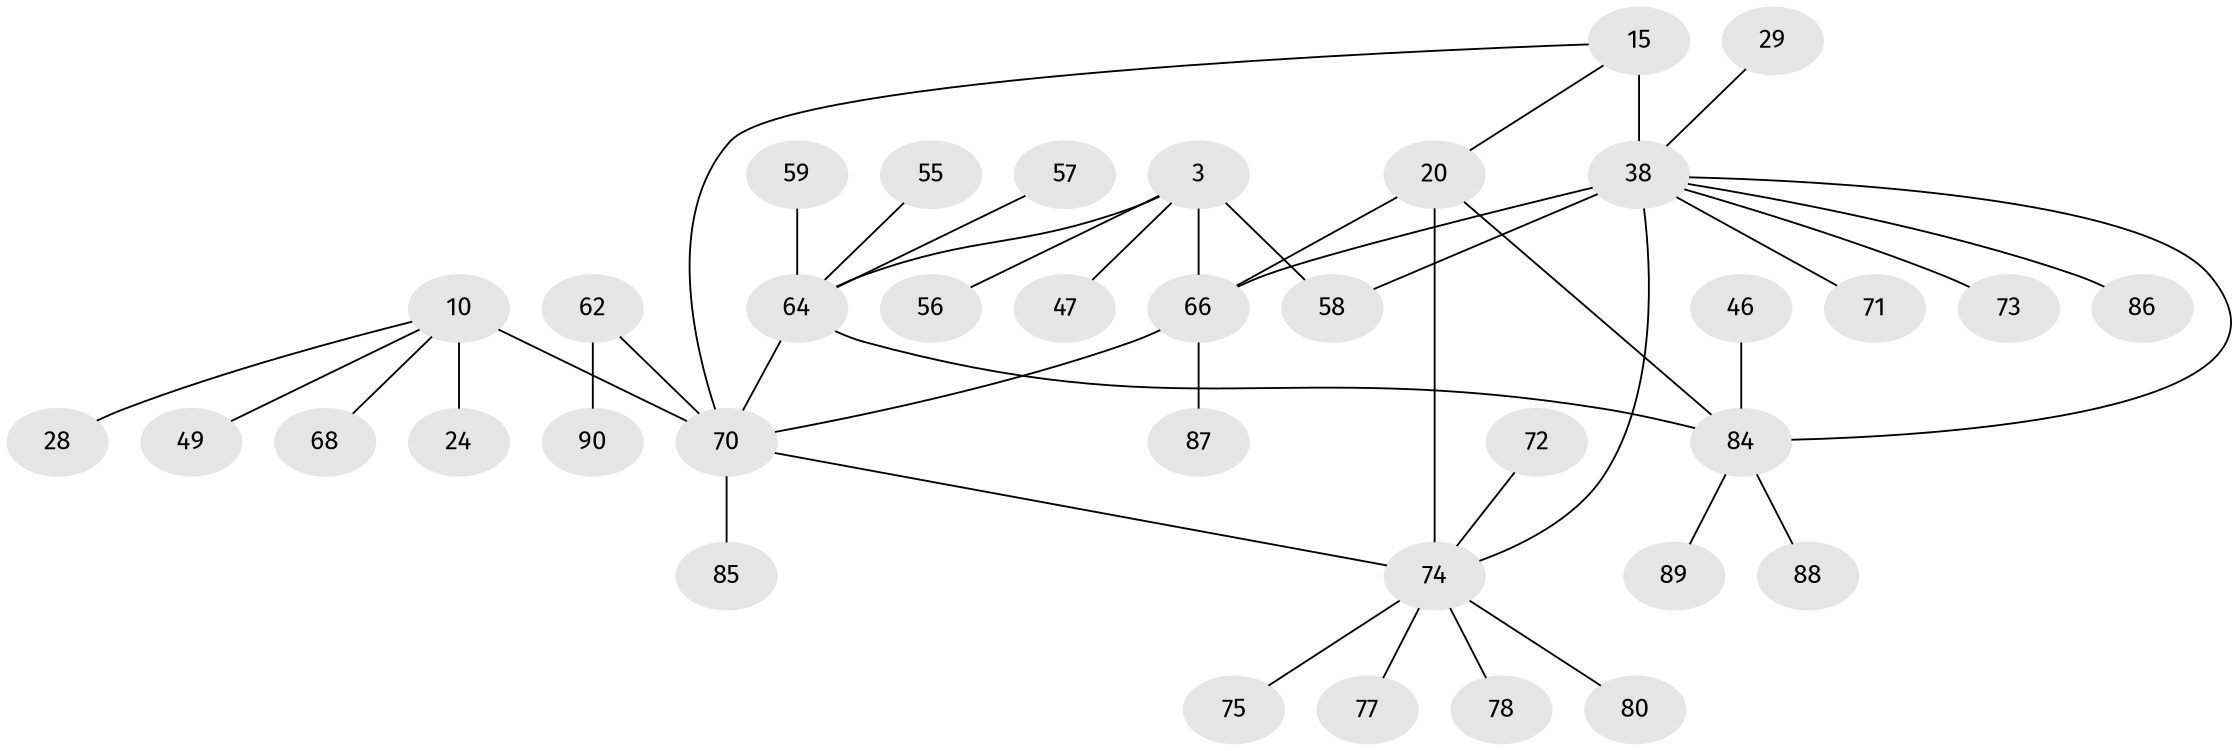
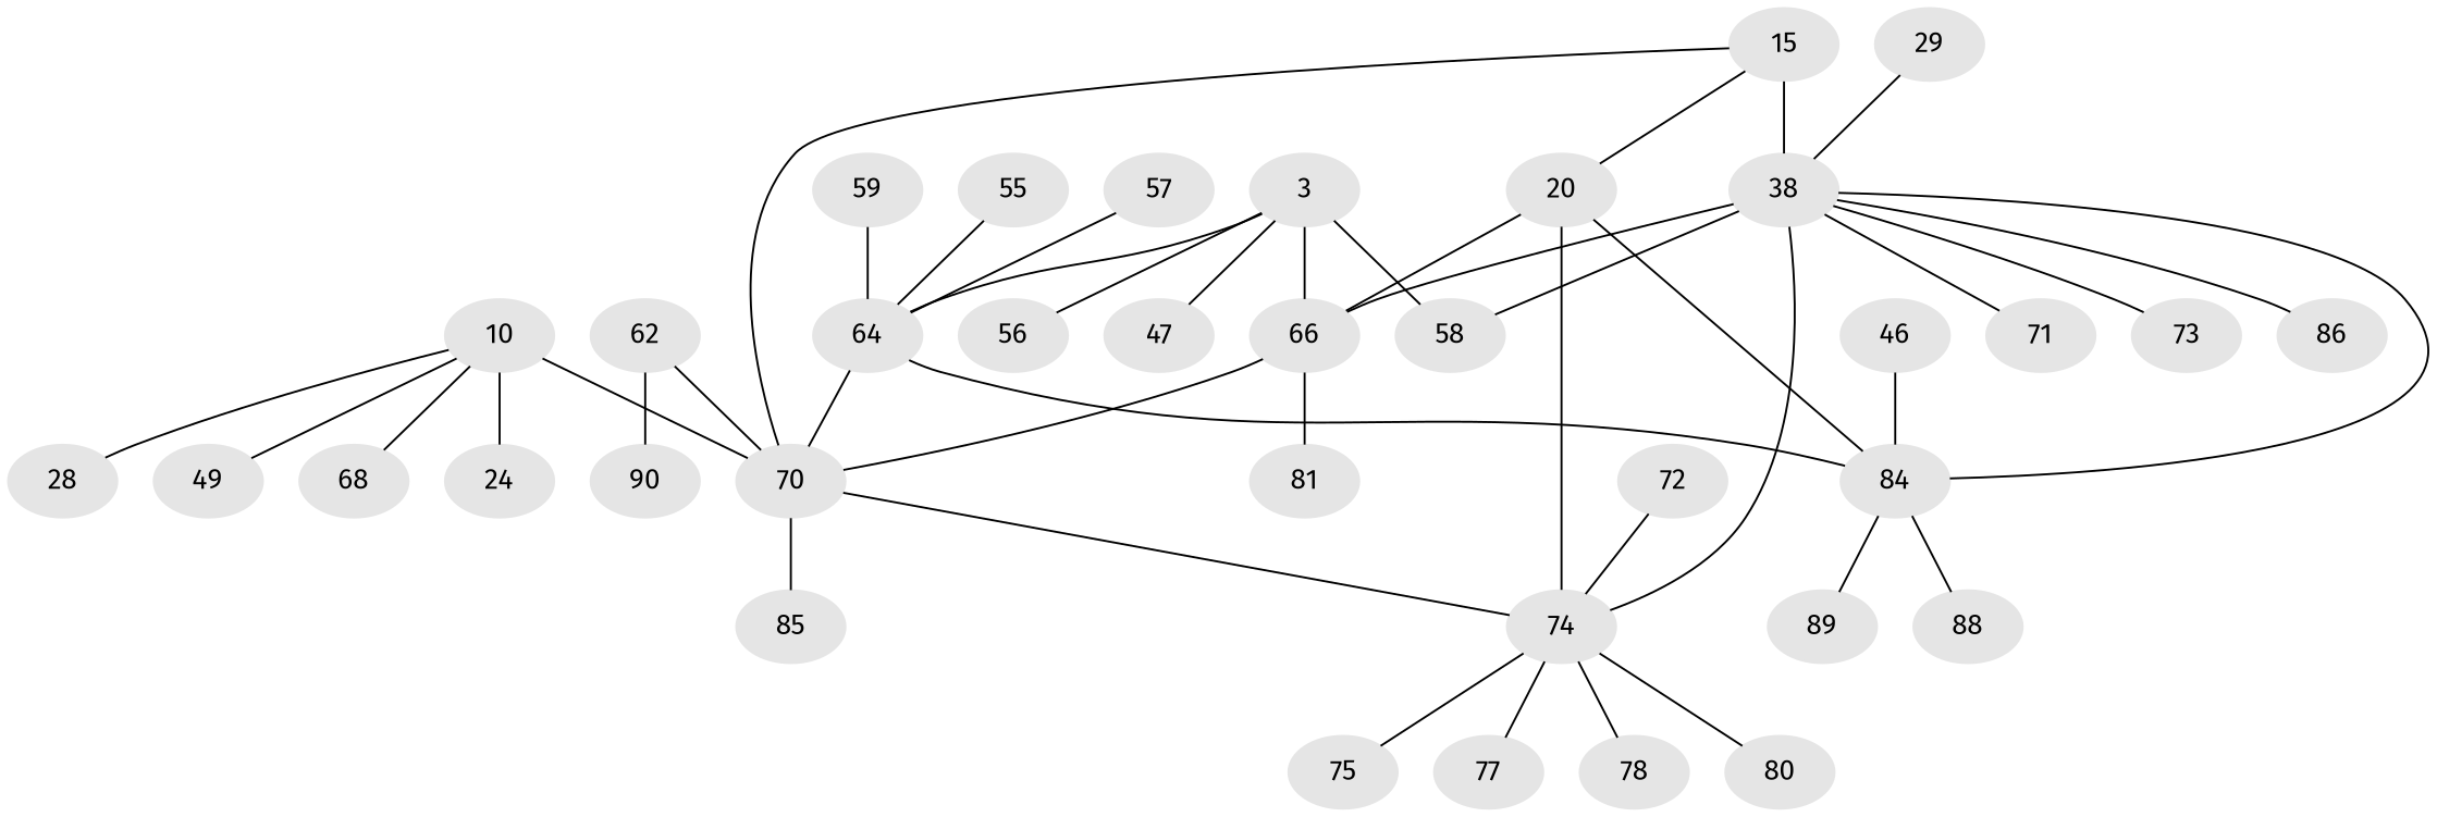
  graph {
    fontname="Fira Sans"
    node [color=gray90 fontname="Fira Sans" style=filled]
    edge [fontname="Fira Sans"]
    3 [super="+1"]
    47
    56
    58
    64 [super="+7+22+26+33+34"]
    66 [super="+65"]
    70 [super="+12+23+60"]
    84 [super="+82+8"]
-   87
+   87 [label=81]
    10 [super="+9"]
    24
    28
    49
    68
    74 [super="+69+18+54+32+35+52+53+67"]
    85
    75 [super="+48"]
    77 [super="+40"]
    78 [super="+41"]
    80
    15 [super="+13"]
    20 [super="+19"]
    38 [super="+30+16+25"]
    71
    73 [super="+45+61+63"]
    86 [super="+79"]
    88
    89
    29
    46
    55
    57
    59
    62 [super="+50"]
    90 [super="+81+83"]
    72
    3 -- 47
    3 -- 56
    3 -- 58
    3 -- 64
    3 -- 66 [weight=4]
    64 -- 70
    64 -- 84 [weight=4]
    66 -- 70
    66 -- 87
    70 -- 74
    70 -- 85
    84 -- 88
    84 -- 89
    10 -- 70 [weight=4]
    10 -- 24
    10 -- 28
    10 -- 49
    10 -- 68
    74 -- 75
    74 -- 77
    74 -- 78
    74 -- 80
    15 -- 70
    15 -- 20
    15 -- 38 [weight=4]
    20 -- 66
    20 -- 84
    20 -- 74 [weight=4]
    38 -- 58
    38 -- 66
    38 -- 84
    38 -- 74 [weight=2]
    38 -- 71
    38 -- 73
    38 -- 86
    29 -- 38
    46 -- 84
    55 -- 64
    57 -- 64
    59 -- 64
    62 -- 70
    62 -- 90
    72 -- 74
  }
